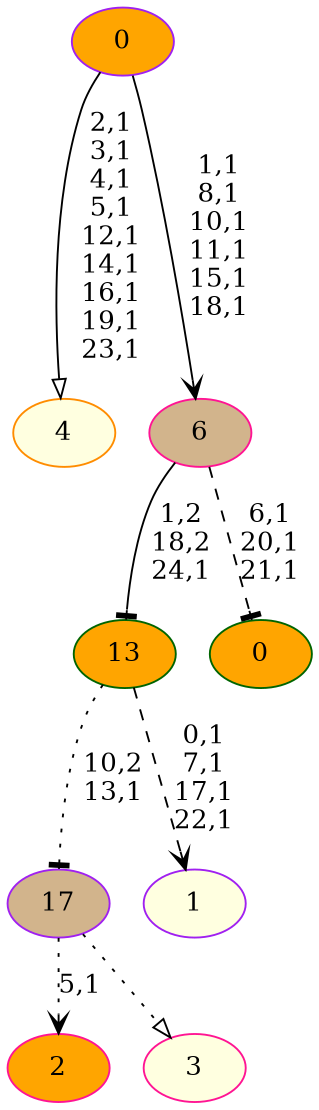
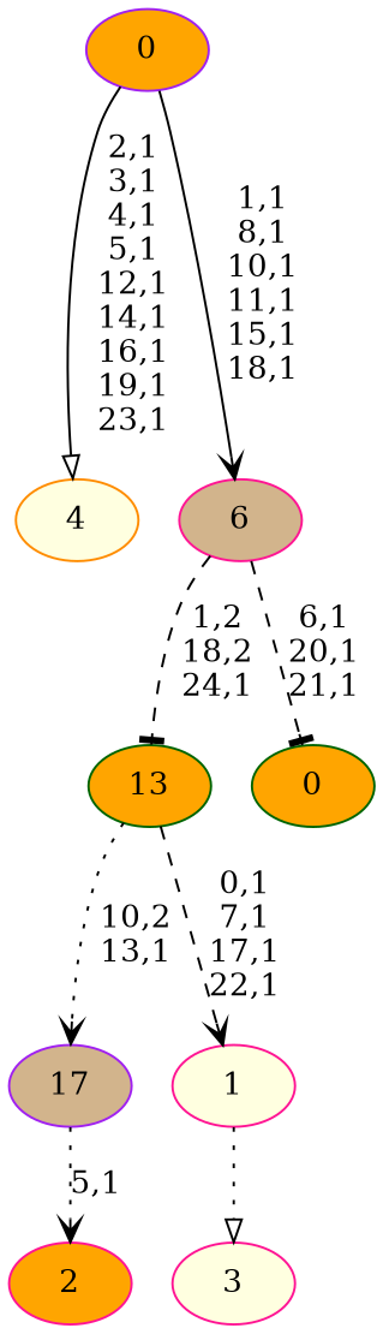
  digraph {
    node [color=deeppink fillcolor=orange style=filled]
    edge [arrowhead=vee style=dotted]
    n1 [color=darkorange fillcolor=lightyellow label=4]
    n2 [fillcolor=lightyellow label=3]
    n3 [label=2]
    17 [color=purple fillcolor=tan]
-   n5 [color=purple fillcolor=lightyellow label=1]
+   n5 [fillcolor=lightyellow label=1]
    n6 [color=darkgreen label=13]
    n7 [color=darkgreen label=0]
    6 [fillcolor=tan]
    0 [color=purple]
-   17 -> n2 [arrowhead=onormal]
+   n5 -> n2 [arrowhead=onormal]
    17 -> n3 [label="5,1"]
-   n6 -> 17 [arrowhead=tee label="10,2\n13,1"]
+   n6 -> 17 [label="10,2\n13,1"]
    n6 -> n5 [label="0,1\n7,1\n17,1\n22,1" style=dashed]
-   6 -> n6 [arrowhead=tee label="1,2\n18,2\n24,1" style=solid]
+   6 -> n6 [arrowhead=tee label="1,2\n18,2\n24,1" style=dashed]
    6 -> n7 [arrowhead=tee label="6,1\n20,1\n21,1" style=dashed]
    0 -> n1 [arrowhead=onormal label="2,1\n3,1\n4,1\n5,1\n12,1\n14,1\n16,1\n19,1\n23,1" style=solid]
    0 -> 6 [label="1,1\n8,1\n10,1\n11,1\n15,1\n18,1" style=solid]
  }
